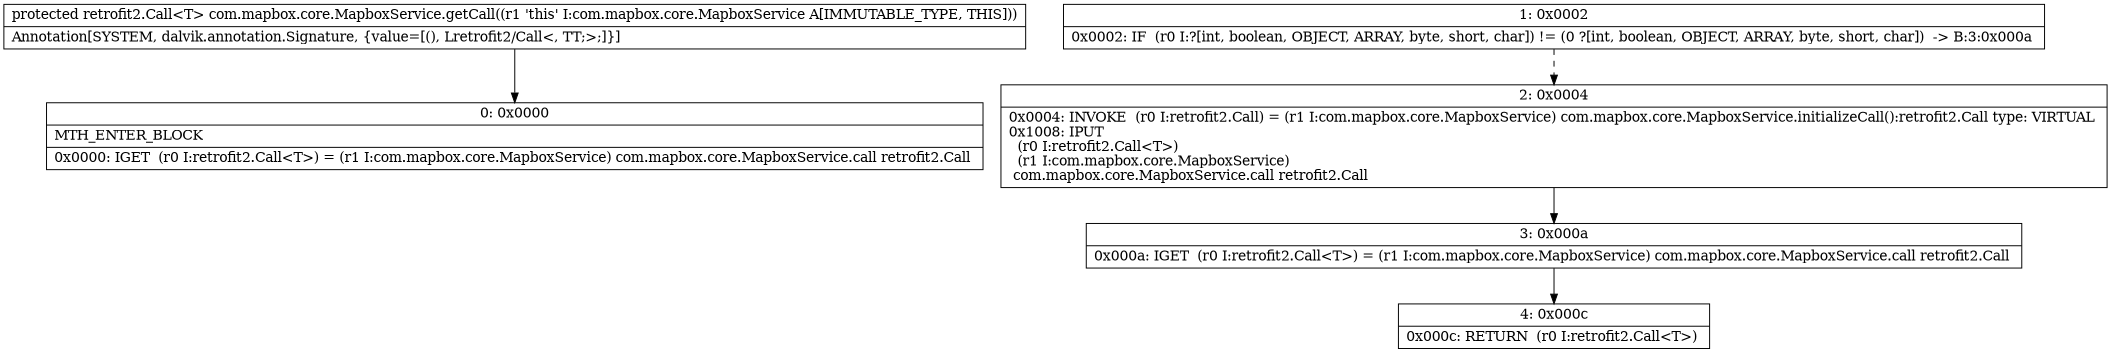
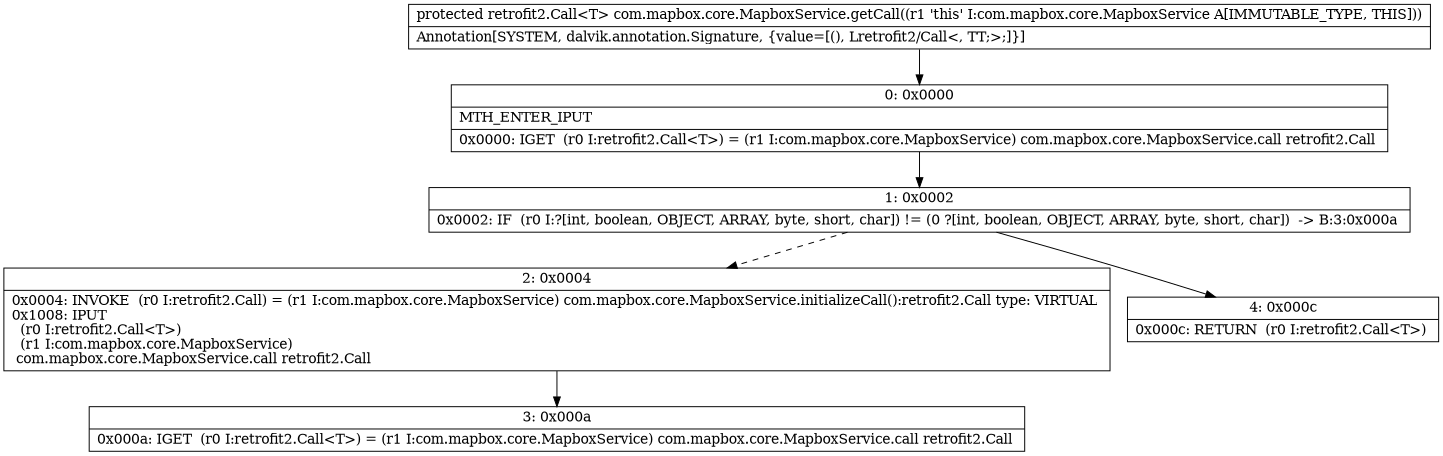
  digraph {
    node [shape=record]
-   n1 [label="{0\:\ 0x0000|MTH_ENTER_BLOCK\l|0x0000: IGET  (r0 I:retrofit2.Call\<T\>) = (r1 I:com.mapbox.core.MapboxService) com.mapbox.core.MapboxService.call retrofit2.Call \l}"]
+   n1 [label="{0\:\ 0x0000|MTH_ENTER_IPUT\l|0x0000: IGET  (r0 I:retrofit2.Call\<T\>) = (r1 I:com.mapbox.core.MapboxService) com.mapbox.core.MapboxService.call retrofit2.Call \l}"]
    n2 [label="{1\:\ 0x0002|0x0002: IF  (r0 I:?[int, boolean, OBJECT, ARRAY, byte, short, char]) != (0 ?[int, boolean, OBJECT, ARRAY, byte, short, char])  \-\> B:3:0x000a \l}"]
    n3 [label="{2\:\ 0x0004|0x0004: INVOKE  (r0 I:retrofit2.Call) = (r1 I:com.mapbox.core.MapboxService) com.mapbox.core.MapboxService.initializeCall():retrofit2.Call type: VIRTUAL \l0x1008: IPUT  \l  (r0 I:retrofit2.Call\<T\>)\l  (r1 I:com.mapbox.core.MapboxService)\l com.mapbox.core.MapboxService.call retrofit2.Call \l}"]
    n4 [label="{3\:\ 0x000a|0x000a: IGET  (r0 I:retrofit2.Call\<T\>) = (r1 I:com.mapbox.core.MapboxService) com.mapbox.core.MapboxService.call retrofit2.Call \l}"]
    n5 [label="{4\:\ 0x000c|0x000c: RETURN  (r0 I:retrofit2.Call\<T\>) \l}"]
    n6 [label="{protected retrofit2.Call\<T\> com.mapbox.core.MapboxService.getCall((r1 'this' I:com.mapbox.core.MapboxService A[IMMUTABLE_TYPE, THIS]))  | Annotation[SYSTEM, dalvik.annotation.Signature, \{value=[(), Lretrofit2\/Call\<, TT;\>;]\}]\l}"]
+   n1 -> n2
    n2 -> n3 [style=dashed]
    n3 -> n4
-   n4 -> n5
+   n2 -> n5
    n6 -> n1
  }
